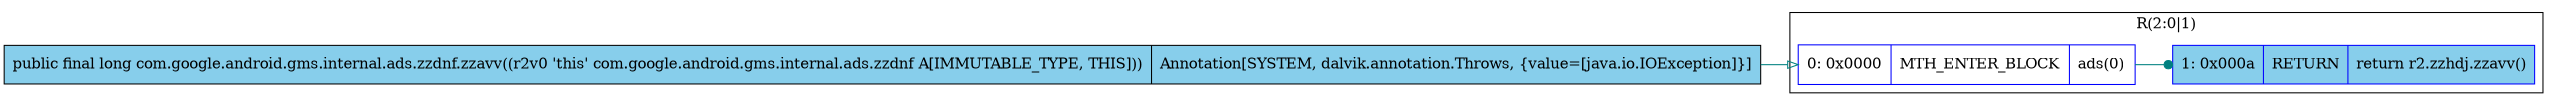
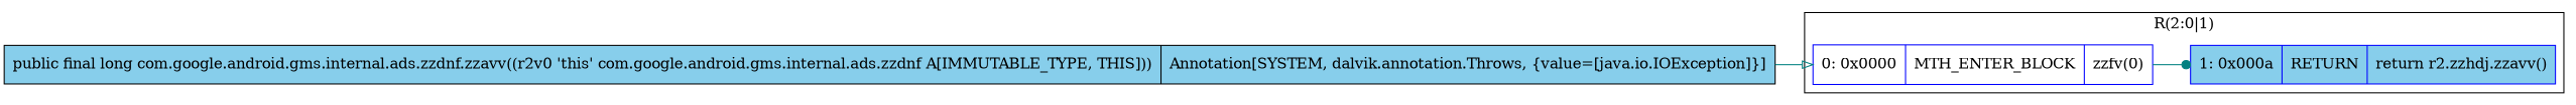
  digraph {
    rankdir=LR
    node [color=blue shape=record style=filled fillcolor=skyblue]
    edge [color=teal]
-   n1 [label="{0\:\ 0x0000|MTH_ENTER_BLOCK\l|ads(0)\l}" fillcolor=white]
+   n1 [label="{0\:\ 0x0000|MTH_ENTER_BLOCK\l|zzfv(0)\l}" fillcolor=white]
    n2 [label="{1\:\ 0x000a|RETURN\l|return r2.zzhdj.zzavv()\l}"]
    n3 [label="{public final long com.google.android.gms.internal.ads.zzdnf.zzavv((r2v0 'this' com.google.android.gms.internal.ads.zzdnf A[IMMUTABLE_TYPE, THIS]))  | Annotation[SYSTEM, dalvik.annotation.Throws, \{value=[java.io.IOException]\}]\l}" color=""]
    subgraph cluster_1 {
      label="R(2:0|1)"
      n1
      n2
    }
    n1 -> n2 [arrowhead=dot]
    n3 -> n1 [arrowhead=onormal]
  }
